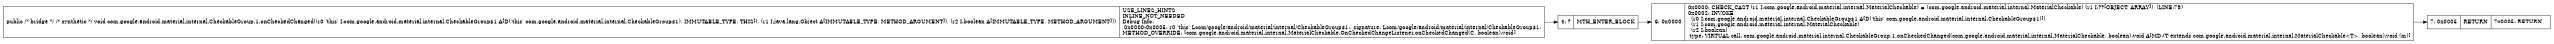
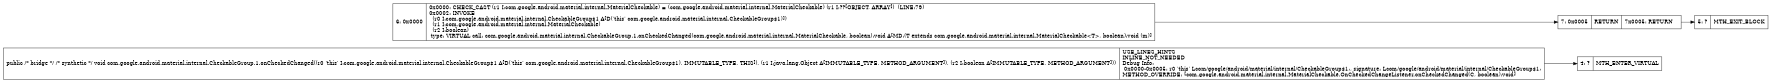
  digraph {
    rankdir=LR
    node [shape=record]
-   n1 [label="{4\:\ ?|MTH_ENTER_BLOCK\l}"]
+   n1 [label="{4\:\ ?|MTH_ENTER_VIRTUAL\l}"]
    n2 [label="{6\:\ 0x0000|0x0000: CHECK_CAST (r1 I:com.google.android.material.internal.MaterialCheckable) = (com.google.android.material.internal.MaterialCheckable) (r1 I:??[OBJECT, ARRAY])  (LINE:79)\l0x0002: INVOKE  \l  (r0 I:com.google.android.material.internal.CheckableGroup$1 A[D('this' com.google.android.material.internal.CheckableGroup$1)])\l  (r1 I:com.google.android.material.internal.MaterialCheckable)\l  (r2 I:boolean)\l type: VIRTUAL call: com.google.android.material.internal.CheckableGroup.1.onCheckedChanged(com.google.android.material.internal.MaterialCheckable, boolean):void A[MD:(T extends com.google.android.material.internal.MaterialCheckable\<T\>, boolean):void (m)]\l}"]
    n3 [label="{7\:\ 0x0005|RETURN\l|7x0005: RETURN   \l}"]
+   n4 [label="{5\:\ ?|MTH_EXIT_BLOCK\l}"]
    n5 [label="{public \/* bridge *\/ \/* synthetic *\/ void com.google.android.material.internal.CheckableGroup.1.onCheckedChanged((r0 'this' I:com.google.android.material.internal.CheckableGroup$1 A[D('this' com.google.android.material.internal.CheckableGroup$1), IMMUTABLE_TYPE, THIS]), (r1 I:java.lang.Object A[IMMUTABLE_TYPE, METHOD_ARGUMENT]), (r2 I:boolean A[IMMUTABLE_TYPE, METHOD_ARGUMENT]))  | USE_LINES_HINTS\lINLINE_NOT_NEEDED\lDebug Info:\l  0x0000\-0x0005: r0 'this' Lcom\/google\/android\/material\/internal\/CheckableGroup$1;, signature: Lcom\/google\/android\/material\/internal\/CheckableGroup$1;\lMETHOD_OVERRIDE: [com.google.android.material.internal.MaterialCheckable.OnCheckedChangeListener.onCheckedChanged(C, boolean):void]\l}"]
-   n1 -> n2
    n2 -> n3
+   n3 -> n4
    n5 -> n1
  }
